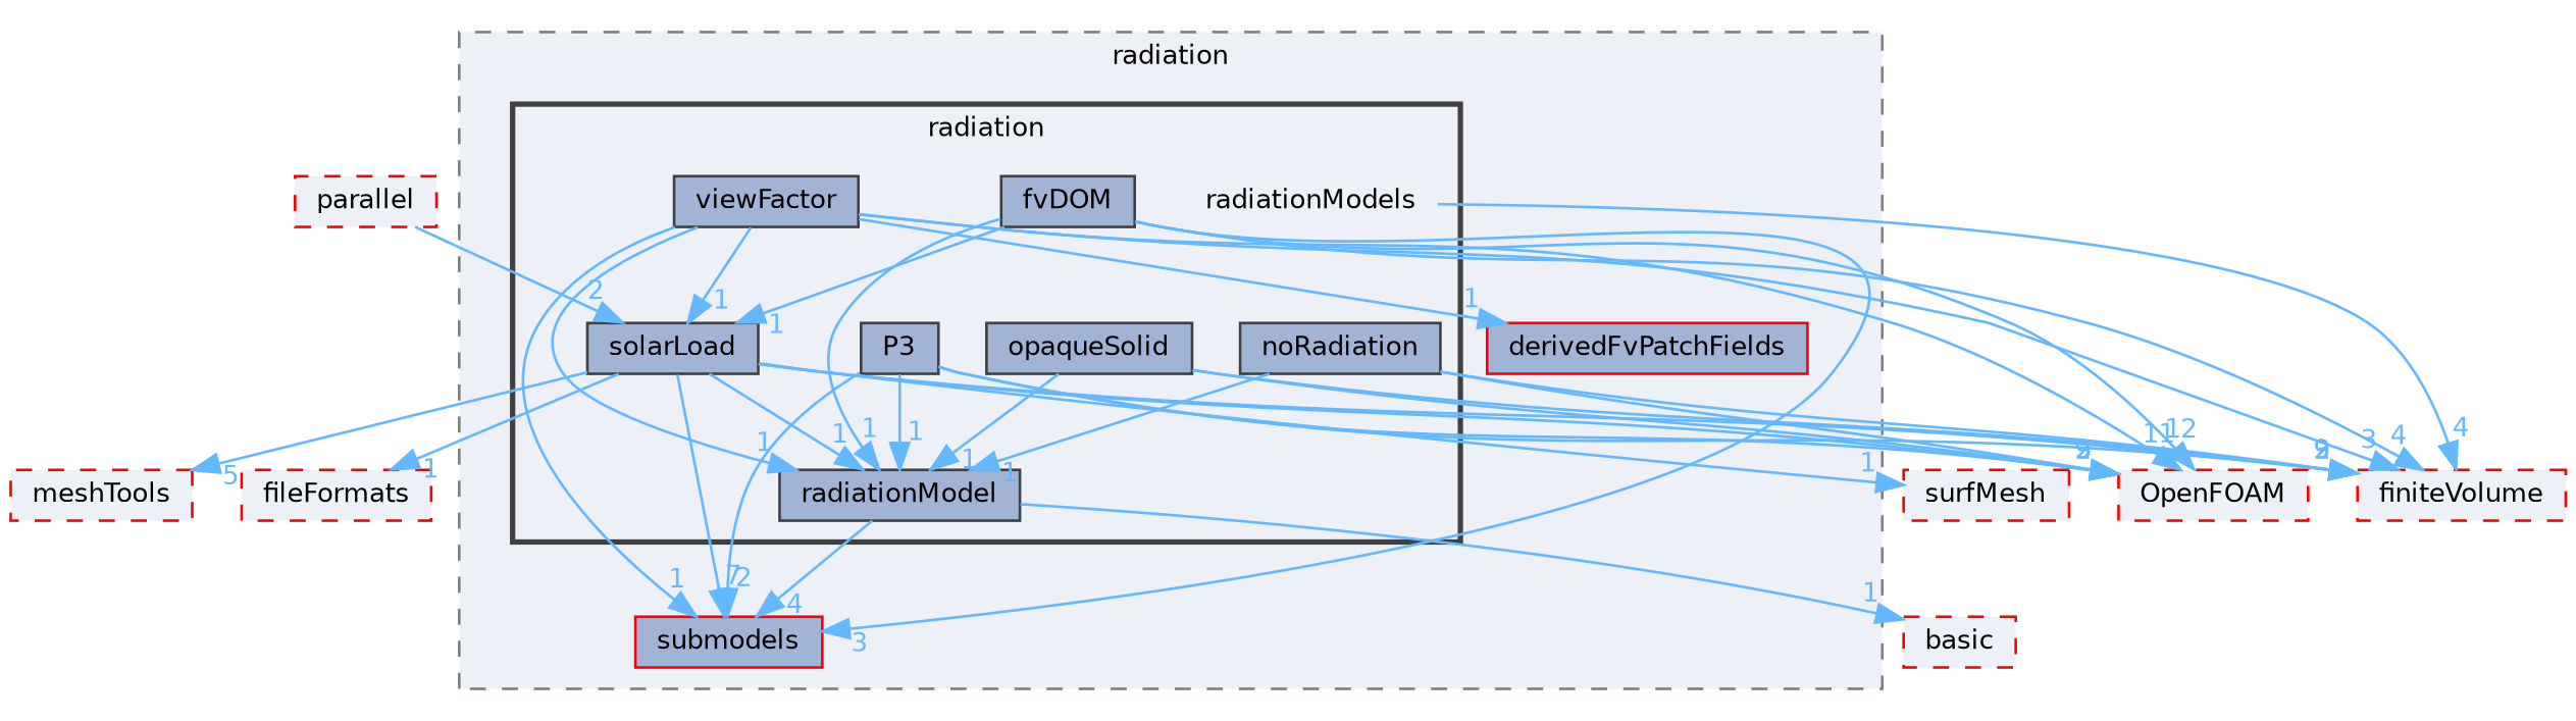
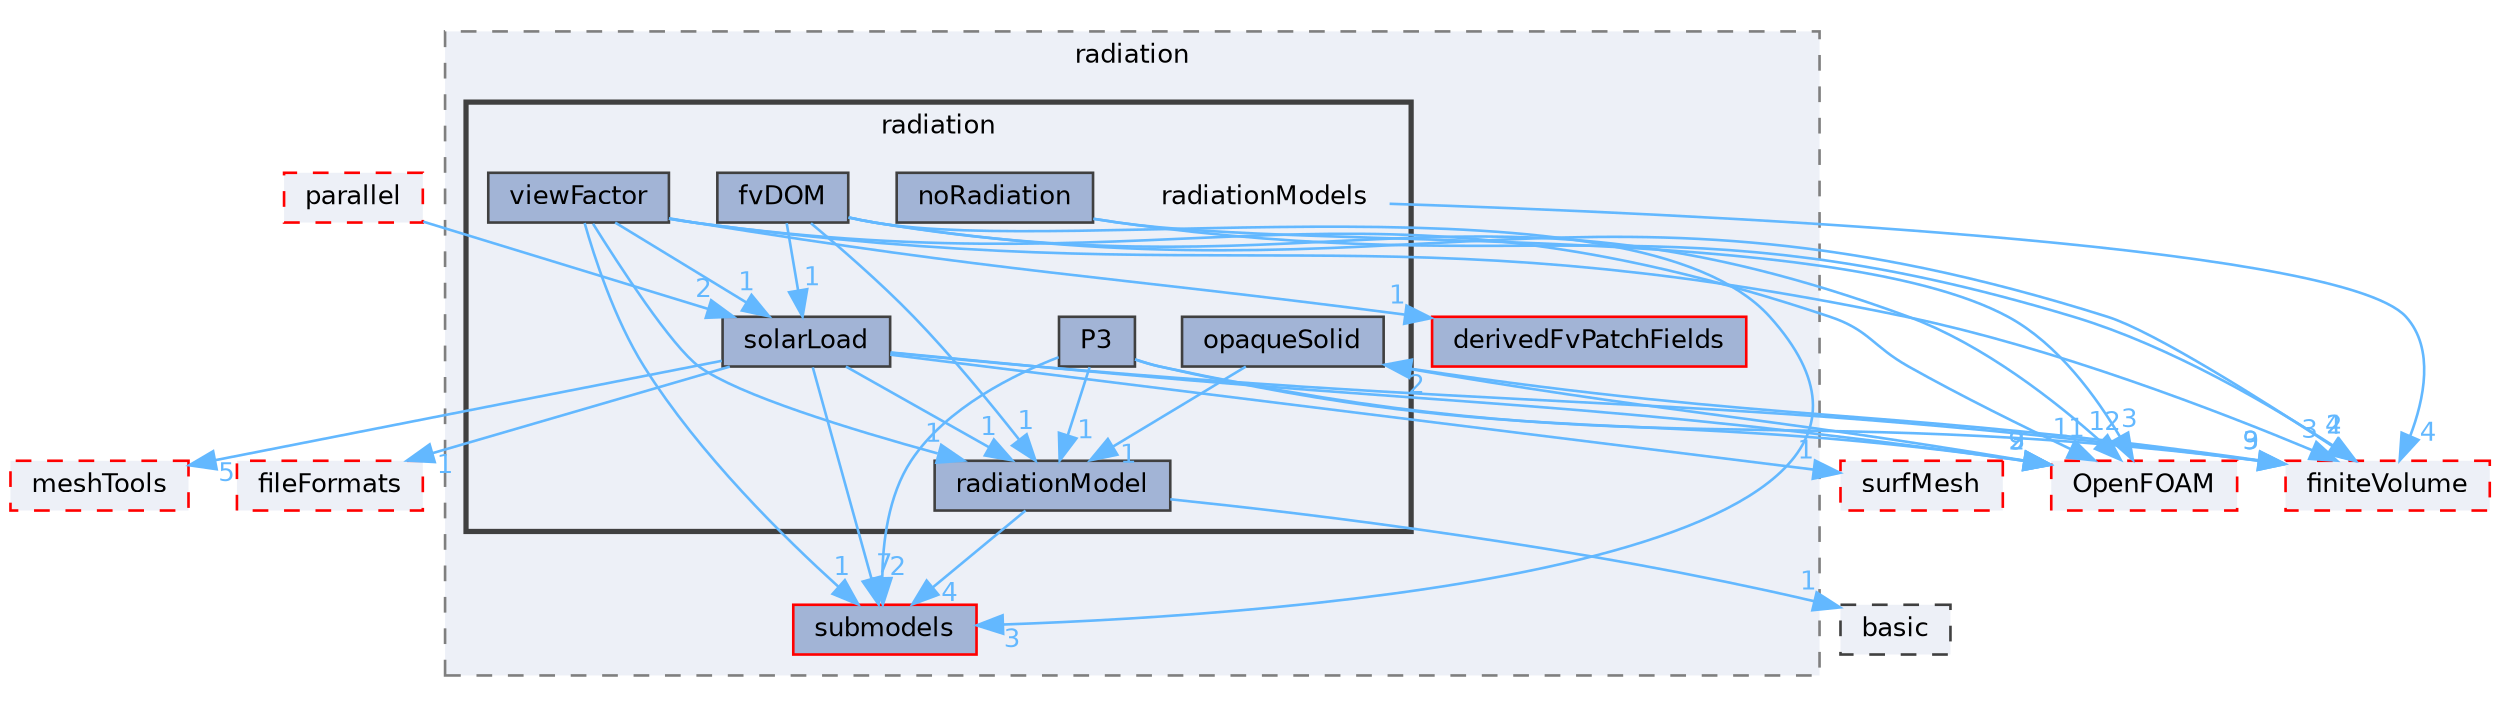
  digraph {
    compound=true
    node [fontname=Helvetica fontsize=10 shape=box color=red fillcolor="#a2b4d6" style=filled]
    edge [color=steelblue1 fontcolor=steelblue1 fontname=Helvetica fontsize=10 headlabel=1 labeldistance=1.5 labelfontname=Helvetica labelfontsize=10]
    n1 [height=0.2 label=radiationModels shape=plaintext width=0.4 color="" fillcolor="" style=""]
    n2 [color=grey25 height=0.2 label=fvDOM width=0.4]
    n3 [color=grey25 height=0.2 label=noRadiation width=0.4]
    n4 [color=grey25 height=0.2 label=opaqueSolid width=0.4]
    n5 [color=grey25 height=0.2 label=P3 width=0.4]
    n6 [color=grey25 height=0.2 label=radiationModel width=0.4]
    n7 [color=grey25 height=0.2 label=solarLoad width=0.4]
    n8 [color=grey25 height=0.2 label=viewFactor width=0.4]
    n9 [height=0.2 label=submodels width=0.4]
    n10 [height=0.2 label=derivedFvPatchFields width=0.4]
    n11 [fillcolor="#edf0f7" height=0.2 label=finiteVolume style="filled,dashed" width=0.4]
    n12 [fillcolor="#edf0f7" height=0.2 label=OpenFOAM style="filled,dashed" width=0.4]
-   n13 [fillcolor="#edf0f7" height=0.2 label=basic style="filled,dashed" width=0.4]
+   n13 [color=grey25 fillcolor="#edf0f7" height=0.2 label=basic style="filled,dashed" width=0.4]
    n14 [fillcolor="#edf0f7" height=0.2 label=surfMesh style="filled,dashed" width=0.4]
    n15 [fillcolor="#edf0f7" height=0.2 label=meshTools style="filled,dashed" width=0.4]
    n16 [fillcolor="#edf0f7" height=0.2 label=fileFormats style="filled,dashed" width=0.4]
    n17 [fillcolor="#edf0f7" height=0.2 label=parallel style="filled,dashed" width=0.4]
    subgraph cluster_1 {
      bgcolor="#edf0f7"
      fontname=Helvetica
      fontsize=10
      label=radiation
      pencolor=grey50
      style="filled,dashed"
      n9
      n10
      subgraph cluster_2 {
        bgcolor="#edf0f7"
        fontname=Helvetica
        fontsize=10
        label=radiation
        pencolor=grey25
        style="filled,bold"
        n1
        n2
        n3
        n4
        n5
        n6
        n7
        n8
      }
    }
    n1 -> n11 [headlabel=4]
    n2 -> n6
    n2 -> n7
    n2 -> n9 [headlabel=3]
    n2 -> n11 [headlabel=4]
    n2 -> n12 [headlabel=12]
-   n3 -> n6
    n3 -> n11 [headlabel=2]
    n3 -> n12 [headlabel=3]
    n4 -> n6
-   n4 -> n11 [headlabel=2]
+   n11 -> n4 [headlabel=2]
    n4 -> n12 [headlabel=3]
    n5 -> n6
    n5 -> n9 [headlabel=2]
    n5 -> n11 [headlabel=3]
    n5 -> n12 [headlabel=2]
    n6 -> n9 [headlabel=4]
    n6 -> n13
    n7 -> n6
    n7 -> n9 [headlabel=7]
    n7 -> n11 [headlabel=9]
    n7 -> n12 [headlabel=9]
    n7 -> n14
    n7 -> n15 [headlabel=5]
    n7 -> n16
    n8 -> n6
    n8 -> n7
    n8 -> n9
    n8 -> n10
    n8 -> n11 [headlabel=3]
    n8 -> n12 [headlabel=11]
    n17 -> n7 [headlabel=2]
  }
